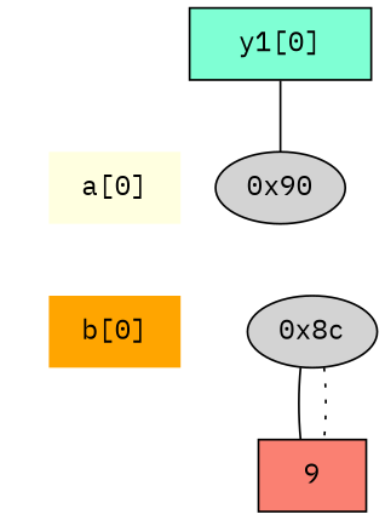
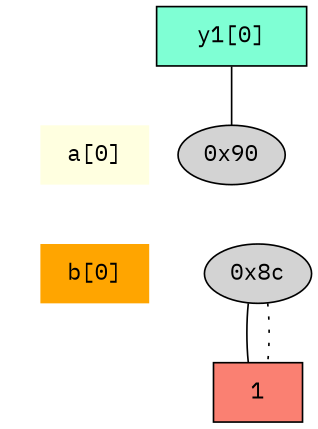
  digraph {
    fontname="IBM Plex Mono"
    node [fontname="IBM Plex Mono" shape=plaintext style=filled fillcolor=lightgrey]
    edge [dir=none fontname="IBM Plex Mono" style=invis]
    "CONST NODES" [style=invis fillcolor=""]
    " a[0] " [fillcolor=lightyellow]
    " b[0] " [fillcolor=orange]
    "  y1[0]  " [fillcolor=aquamarine shape=box]
    "0x90" [shape=""]
    "0x8c" [shape=""]
-   n7 [fillcolor=salmon label=9 shape=box]
+   n7 [fillcolor=salmon label=1 shape=box]
    subgraph sub_1 {
      "CONST NODES"
      " a[0] "
      " b[0] "
    }
    subgraph sub_2 {
      rank=same
      "  y1[0]  "
    }
    subgraph sub_3 {
      rank=same
      " a[0] "
      "0x90"
    }
    subgraph sub_4 {
      rank=same
      " b[0] "
      "0x8c"
    }
    subgraph sub_5 {
      rank=same
      "CONST NODES"
      subgraph sub_6 {
        rank=same
        n7
      }
    }
    " a[0] " -> " b[0] "
    " b[0] " -> "CONST NODES"
    "  y1[0]  " -> "0x90" [style=solid]
    "0x8c" -> n7 [style=""]
    "0x8c" -> n7 [style=dotted]
  }
